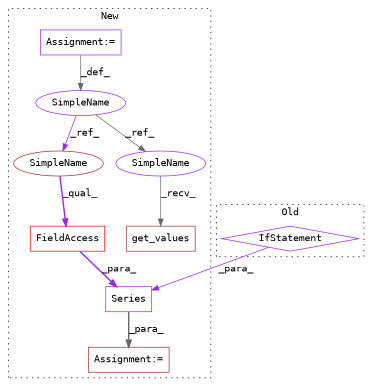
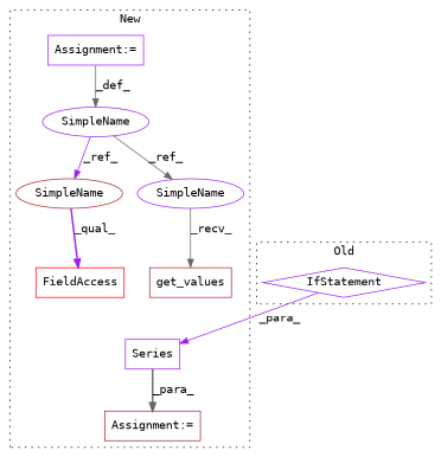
  digraph {
    fontname="DejaVu Sans Mono"
    node [a=42 color=purple fontname="DejaVu Sans Mono" l=14 s=3982 shape=box]
    edge [color=gray40 fontname="DejaVu Sans Mono" style=solid]
    n1 [a=32 l="7,1" label=Series s="3975,4030"]
    n2 [a=7 l=1 label="Assignment:=" s=3930]
    n3 [a=7 color=brown l=1 label="Assignment:=" s=3967]
    n4 [a=32 color=brown l=12 label=get_values s=4018]
    n5 [label=SimpleName s=3916 shape=ellipse]
    n6 [a=22 color=red l=20 label=FieldAccess]
    n7 [color=brown label=SimpleName shape=ellipse]
    n8 [label=SimpleName s=4003 shape=ellipse]
    n9 [a=25 l=44 label=IfStatement s=4015 shape=diamond]
    subgraph cluster_1 {
      label=New
      style=dotted
      n1
      n2
      n3
      n4
      n5
      n6
      n7
      n8
    }
    subgraph cluster_2 {
      label=Old
      style=dotted
      n9
    }
    n1 -> n3 [label=_para_ style=bold]
    n2 -> n5 [label=_def_]
    n5 -> n7 [color=purple label=_ref_]
    n5 -> n8 [label=_ref_]
-   n6 -> n1 [color=purple label=_para_ style=bold]
    n7 -> n6 [color=purple label=_qual_ style=bold]
    n8 -> n4 [label=_recv_]
    n9 -> n1 [color=purple label=_para_]
  }
